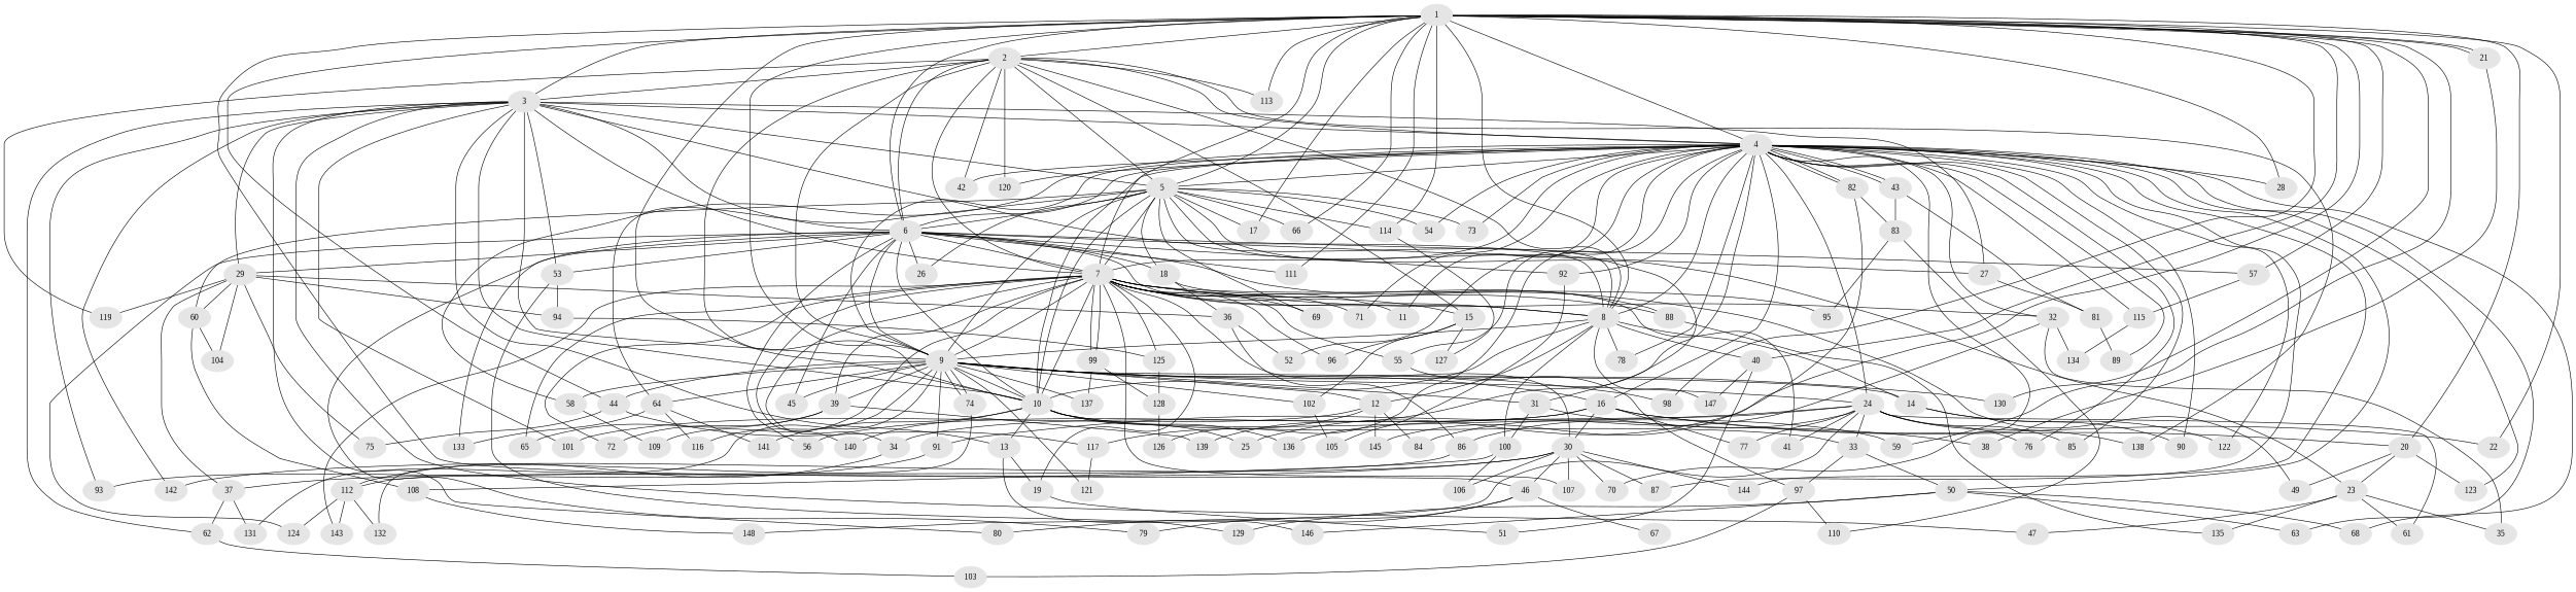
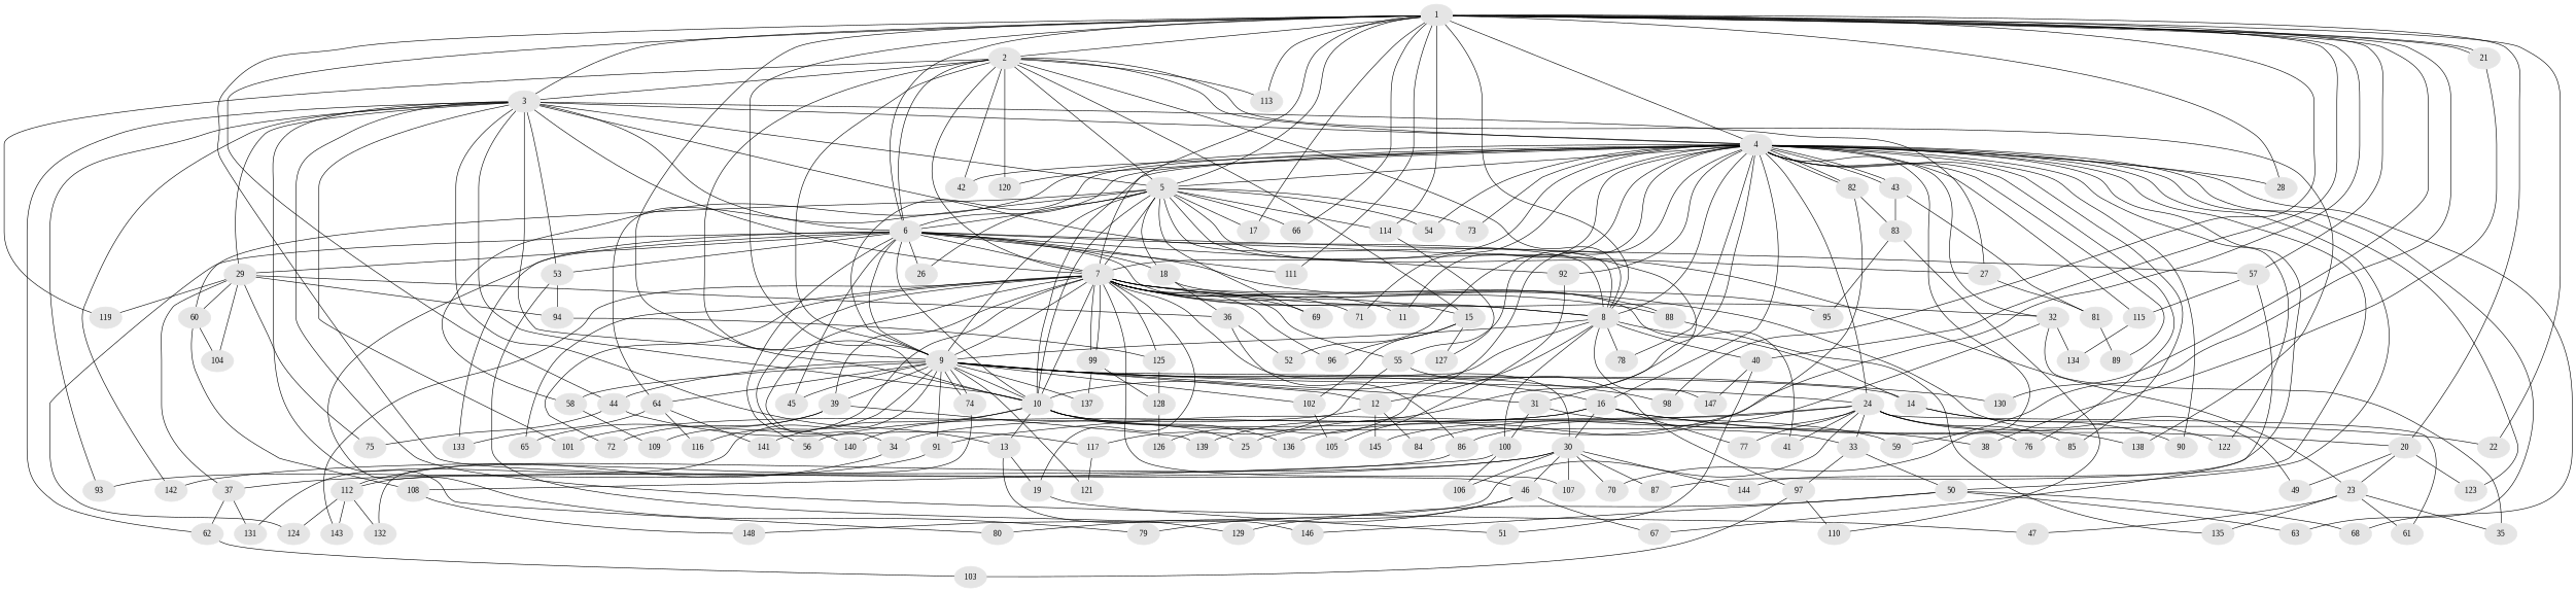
  graph {
    fontname="Liberation Serif"
    node [color=gray90 fontname="Liberation Serif" style=filled]
    edge [fontname="Liberation Serif"]
    1
    2
    3
    4
    5
    6
    7
    8
    9
    10
    17
    20
    21
    22
    25
    28
    40
    44
    46
    57
    59
    66
    98
    111
    113
    114
    130
    15
    42
    119
    120
    138
    13
    27
    29
    47
    53
    62
    80
    93
    101
    142
    11
    16
    24
    32
    43
    50
    52
    54
    55
    58
    63
    68
    70
    71
    73
    76
    78
    82
    85
    87
    89
    90
    92
    115
    122
    123
    126
    139
    144
    18
    23
    26
    31
    60
    64
    69
    45
    56
    79
    88
    124
    133
    19
    30
    34
    39
    49
    65
    72
    95
    96
    99
    107
    109
    125
    140
    143
    12
    14
    100
    147
    74
    91
    102
    116
    121
    131
    137
    33
    136
    141
    38
    51
    75
    117
    67
    127
    146
    81
    36
    37
    94
    104
    129
    103
    77
    41
    61
    86
    n132 [label=148]
    84
    35
    134
    83
    97
    145
    105
    135
    108
    106
    112
    128
    132
    110
    1 -- 2
    1 -- 3
    1 -- 4
    1 -- 5
    1 -- 6
    1 -- 7
    1 -- 8
    1 -- 9
    1 -- 10
    1 -- 17
    1 -- 20
    1 -- 21
    1 -- 21
    1 -- 22
    1 -- 25
    1 -- 28
    1 -- 40
    1 -- 44
    1 -- 46
    1 -- 57
    1 -- 59
    1 -- 66
    1 -- 98
    1 -- 111
    1 -- 113
    1 -- 114
    1 -- 130
    2 -- 3
    2 -- 4
    2 -- 5
    2 -- 6
    2 -- 7
    2 -- 8
    2 -- 9
    2 -- 10
    2 -- 113
    2 -- 15
    2 -- 42
    2 -- 119
    2 -- 120
    2 -- 138
    3 -- 4
    3 -- 5
    3 -- 6
    3 -- 7
    3 -- 8
    3 -- 9
    3 -- 10
    3 -- 13
    3 -- 27
    3 -- 29
    3 -- 47
    3 -- 53
    3 -- 62
    3 -- 80
    3 -- 93
    3 -- 101
    3 -- 142
    4 -- 5
    4 -- 6
    4 -- 7
    4 -- 8
    4 -- 9
    4 -- 10
    4 -- 28
    4 -- 42
    4 -- 120
    4 -- 11
    4 -- 16
    4 -- 24
    4 -- 32
    4 -- 43
    4 -- 43
    4 -- 50
    4 -- 52
    4 -- 54
    4 -- 55
    4 -- 58
    4 -- 63
    4 -- 68
    4 -- 70
    4 -- 71
    4 -- 73
    4 -- 76
    4 -- 78
    4 -- 82
    4 -- 82
    4 -- 85
    4 -- 87
    4 -- 89
    4 -- 90
    4 -- 92
    4 -- 115
    4 -- 122
    4 -- 123
    4 -- 126
    4 -- 139
    4 -- 144
    5 -- 6
    5 -- 7
    5 -- 8
    5 -- 9
    5 -- 10
    5 -- 17
    5 -- 66
    5 -- 114
    5 -- 54
    5 -- 73
    5 -- 18
    5 -- 23
    5 -- 26
    5 -- 31
    5 -- 60
    5 -- 64
    5 -- 69
    6 -- 7
    6 -- 8
    6 -- 9
    6 -- 10
    6 -- 57
    6 -- 111
    6 -- 27
    6 -- 29
    6 -- 53
    6 -- 92
    6 -- 18
    6 -- 26
    6 -- 45
    6 -- 56
    6 -- 79
    6 -- 88
    6 -- 124
    6 -- 133
    7 -- 8
    7 -- 9
    7 -- 10
    7 -- 15
    7 -- 11
    7 -- 32
    7 -- 55
    7 -- 71
    7 -- 69
    7 -- 88
    7 -- 19
    7 -- 30
    7 -- 34
    7 -- 39
    7 -- 49
    7 -- 65
    7 -- 72
    7 -- 95
    7 -- 96
    7 -- 99
    7 -- 99
    7 -- 107
    7 -- 109
    7 -- 125
    7 -- 140
    7 -- 143
    8 -- 9
    8 -- 10
    8 -- 40
    8 -- 78
    8 -- 12
    8 -- 14
    8 -- 100
    8 -- 147
    9 -- 10
    9 -- 44
    9 -- 98
    9 -- 130
    9 -- 16
    9 -- 24
    9 -- 58
    9 -- 31
    9 -- 64
    9 -- 45
    9 -- 39
    9 -- 12
    9 -- 14
    9 -- 74
    9 -- 74
    9 -- 91
    9 -- 102
    9 -- 116
    9 -- 121
    9 -- 131
    9 -- 137
    10 -- 25
    10 -- 59
    10 -- 13
    10 -- 140
    10 -- 33
    10 -- 136
    10 -- 141
    20 -- 123
    20 -- 23
    20 -- 49
    21 -- 38
    40 -- 147
    40 -- 51
    44 -- 75
    44 -- 117
    46 -- 80
    46 -- 79
    46 -- 67
    57 -- 115
+   57 -- 67
    114 -- 127
    15 -- 96
    15 -- 102
    15 -- 127
    13 -- 19
    13 -- 146
    27 -- 81
    29 -- 119
    29 -- 60
    29 -- 75
    29 -- 36
    29 -- 37
    29 -- 94
    29 -- 104
    53 -- 94
    53 -- 129
    62 -- 103
    16 -- 20
    16 -- 22
    16 -- 56
    16 -- 30
    16 -- 34
    16 -- 77
    24 -- 138
    24 -- 76
    24 -- 85
    24 -- 91
    24 -- 33
    24 -- 136
    24 -- 77
    24 -- 41
    24 -- 61
    24 -- 86
    24 -- n132
    32 -- 84
    32 -- 35
    32 -- 134
    43 -- 81
    43 -- 83
    50 -- 63
    50 -- 68
    50 -- 146
    50 -- 129
-   12 -- 117
+   55 -- 117
    55 -- 97
    58 -- 109
    82 -- 83
    82 -- 145
    92 -- 105
    115 -- 134
    18 -- 36
    18 -- 41
    23 -- 47
    23 -- 61
    23 -- 35
    23 -- 135
    31 -- 100
    31 -- 38
    60 -- 104
    60 -- 108
    64 -- 133
    64 -- 116
    64 -- 141
    88 -- 135
    19 -- 51
    30 -- 46
    30 -- 142
    30 -- 70
    30 -- 87
    30 -- 144
    30 -- 107
    30 -- 37
    30 -- 106
    34 -- 112
    39 -- 139
    39 -- 65
    39 -- 72
    99 -- 137
    99 -- 128
    125 -- 128
    12 -- 101
    12 -- 84
    12 -- 145
    14 -- 90
    14 -- 122
    100 -- 108
    100 -- 106
    74 -- 132
    91 -- 93
    102 -- 105
    33 -- 50
    33 -- 97
    117 -- 121
    81 -- 89
    36 -- 52
    36 -- 86
    37 -- 62
    37 -- 131
    94 -- 125
    86 -- 112
    83 -- 95
    83 -- 110
    97 -- 103
    97 -- 110
    108 -- n132
    112 -- 124
    112 -- 143
    112 -- 132
    128 -- 126
  }
